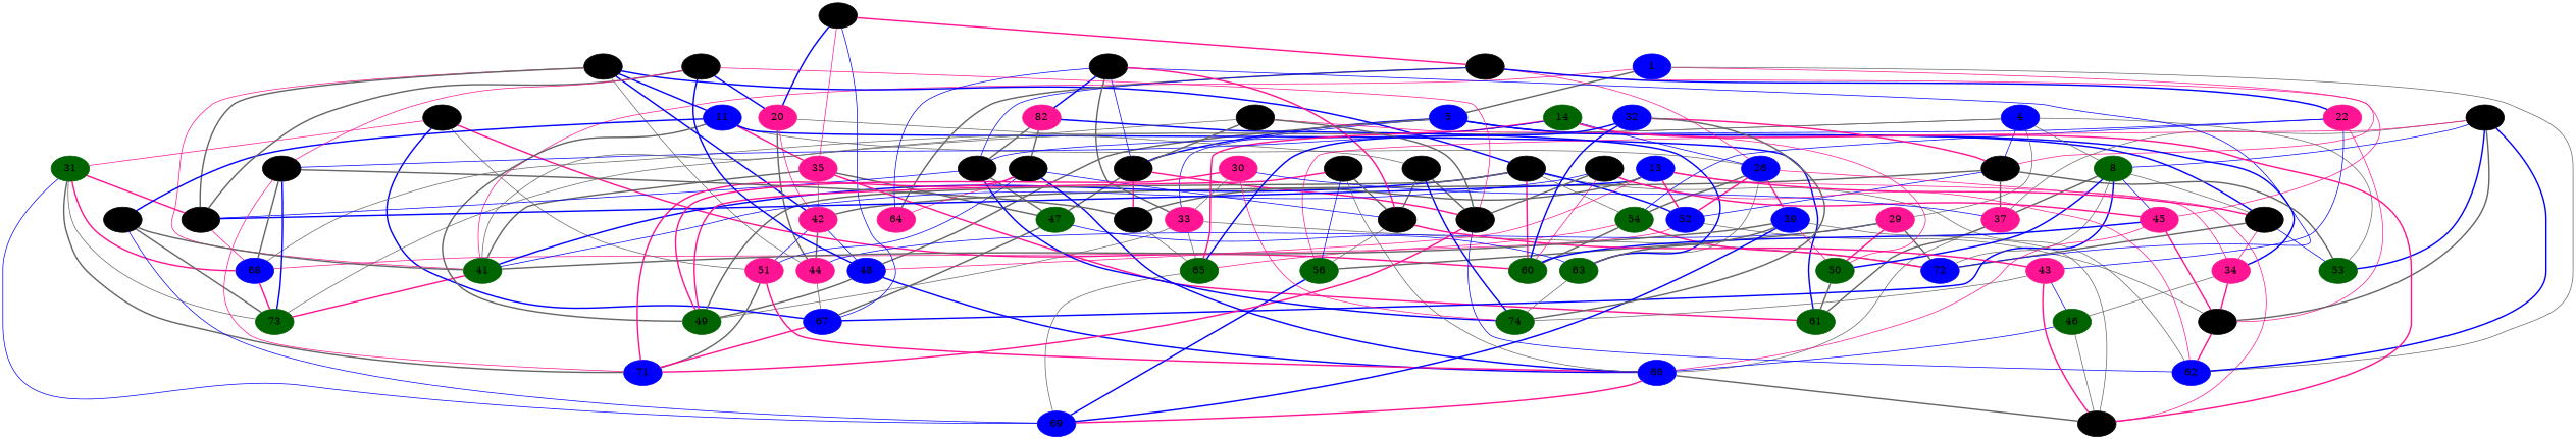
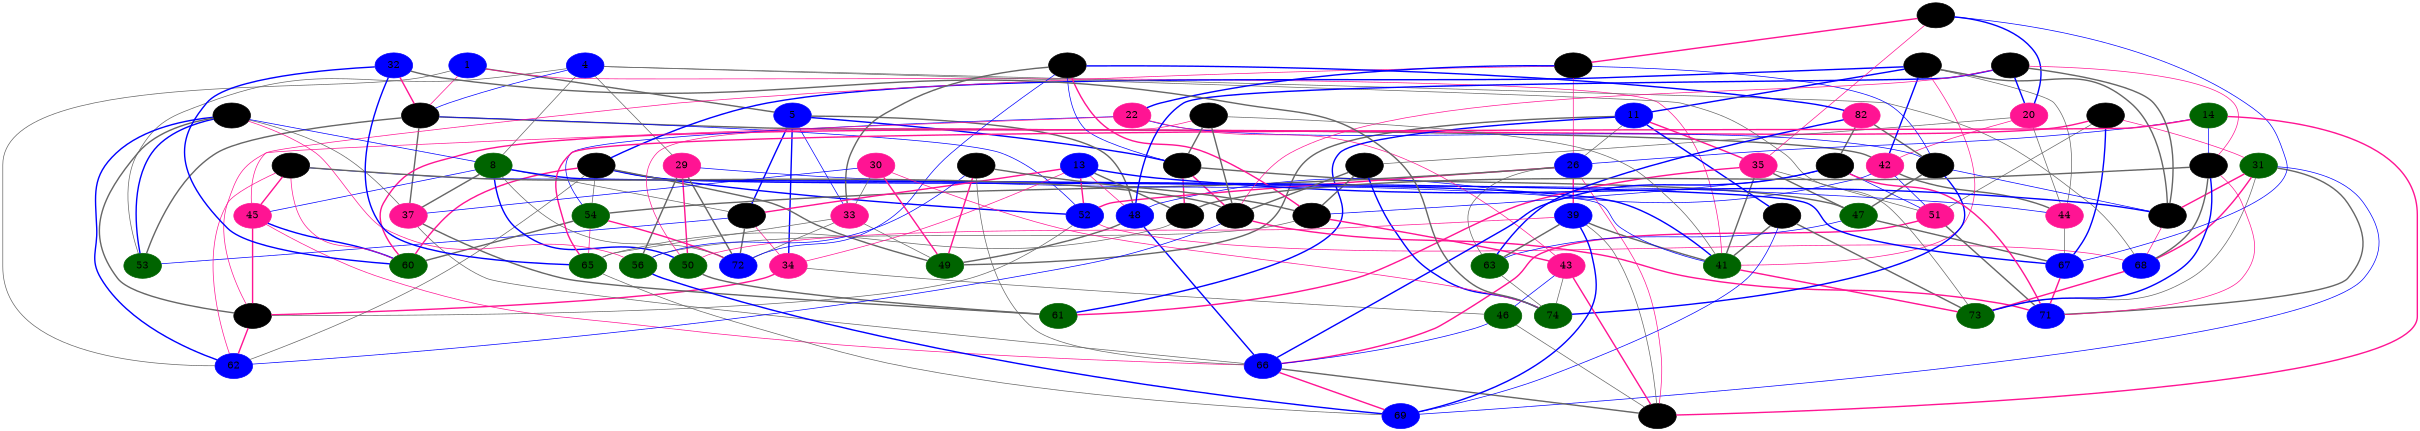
  graph {
    node [color=black style=filled]
    edge [color=gray40 style=bold weight=1.0]
    1 [color=blue]
    5 [color=blue]
    36
    41 [color=darkgreen]
    62 [color=blue]
    21
    33 [color=deeppink]
    34 [color=deeppink]
    40
    48 [color=blue]
    42 [color=deeppink]
    53 [color=darkgreen]
    37 [color=deeppink]
    52 [color=blue]
    73 [color=darkgreen]
    31 [color=darkgreen]
    2
    51 [color=deeppink]
    60 [color=darkgreen]
    67 [color=blue]
    57
    68 [color=blue]
    71 [color=blue]
    69 [color=blue]
    66 [color=blue]
    3
    11 [color=blue]
    19
    44 [color=deeppink]
    35 [color=deeppink]
    26 [color=blue]
    25
    49 [color=darkgreen]
    61 [color=darkgreen]
    54 [color=darkgreen]
    4 [color=blue]
    8 [color=darkgreen]
    29 [color=deeppink]
    45 [color=deeppink]
    50 [color=darkgreen]
    72 [color=blue]
    56 [color=darkgreen]
    65 [color=darkgreen]
    59
    46 [color=darkgreen]
    55
    58
    47 [color=darkgreen]
    6
    10
    20 [color=deeppink]
-   64 [color=deeppink]
    22 [color=deeppink]
    38
    23
    7
    9
    n58 [color=deeppink label=82]
    28
    27
    63 [color=darkgreen]
    43 [color=deeppink]
    70
    39 [color=blue]
    74 [color=darkgreen]
    13 [color=blue]
    14 [color=darkgreen]
    18
    15
    16
    17
    24
    30 [color=deeppink]
    32 [color=blue]
    1 -- 5
    1 -- 36 [color=deeppink style=solid]
    1 -- 41 [color=deeppink style=solid]
    1 -- 62 [style=solid]
    5 -- 21 [color=blue]
    5 -- 33 [color=blue style=solid]
    5 -- 34 [color=blue]
    5 -- 40 [color=blue]
    5 -- 48
    36 -- 42 [weight=2.0]
    36 -- 53
    36 -- 37
    36 -- 52 [color=blue style=solid]
    41 -- 73 [color=deeppink]
    21 -- 34 [color=deeppink style=solid]
    21 -- 53 [color=blue style=solid]
    21 -- 72
    33 -- 49 [style=solid]
    33 -- 72 [style=solid]
    33 -- 65 [style=solid]
    34 -- 59 [color=deeppink]
    34 -- 46 [style=solid]
    40 -- 55 [color=deeppink]
    40 -- 58 [color=deeppink]
    40 -- 47
    48 -- 66 [color=blue]
    48 -- 49
    42 -- 48 [color=blue style=solid]
    42 -- 51 [color=blue style=solid weight=2.0]
    42 -- 44
    37 -- 66 [style=solid]
    37 -- 61
    52 -- 68 [color=deeppink style=solid]
    52 -- 59 [style=solid]
    31 -- 73 [style=solid]
    31 -- 57 [color=deeppink]
    31 -- 68 [color=deeppink]
    31 -- 71
    31 -- 69 [color=blue style=solid]
    2 -- 31 [color=deeppink style=solid]
    2 -- 51 [style=solid]
    2 -- 60 [color=deeppink]
    2 -- 67 [color=blue]
    51 -- 71
    51 -- 66 [color=deeppink]
    67 -- 71 [color=deeppink]
    57 -- 68 [color=deeppink style=solid]
    68 -- 73 [color=deeppink]
    66 -- 69 [color=deeppink]
    66 -- 70
    3 -- 41 [color=deeppink style=solid]
    3 -- 42 [color=blue]
    3 -- 57
    3 -- 11 [color=blue]
    3 -- 19 [color=blue]
    3 -- 44 [style=solid]
    11 -- 35 [color=deeppink]
    11 -- 26 [style=solid]
    11 -- 25 [color=blue]
    11 -- 49
    11 -- 61 [color=blue]
    19 -- 41 [color=blue weight=2.0]
    19 -- 62 [style=solid]
    19 -- 52 [color=blue]
    19 -- 60 [color=deeppink]
    19 -- 49
    19 -- 54 [style=solid]
    44 -- 67 [style=solid]
    35 -- 41
-   35 -- 42 [style=solid]
+   35 -- 51 [style=solid]
    35 -- 61 [color=deeppink]
    35 -- 47
    26 -- 52 [color=deeppink]
    26 -- 54
    26 -- 63 [style=solid]
    26 -- 70 [color=deeppink style=solid]
    26 -- 39 [color=deeppink]
    25 -- 41
    25 -- 73
    25 -- 69 [color=blue style=solid]
    54 -- 60
    54 -- 72 [color=deeppink]
    54 -- 65 [color=deeppink style=solid]
    4 -- 36 [color=blue style=solid]
    4 -- 53 [style=solid]
    4 -- 73 [style=solid]
    4 -- 68 [style=solid]
    4 -- 8 [style=solid]
    4 -- 29 [style=solid]
    8 -- 21 [style=solid]
    8 -- 37
    8 -- 67 [color=blue]
    8 -- 45 [color=blue style=solid]
    8 -- 50 [color=blue]
    8 -- 72 [style=solid]
    29 -- 44 [color=blue style=solid]
    29 -- 50 [color=deeppink weight=2.0]
    29 -- 72
    29 -- 56
    45 -- 60 [color=blue]
    45 -- 66 [color=deeppink style=solid]
    45 -- 59 [color=deeppink]
    50 -- 61
    56 -- 69 [color=blue]
    65 -- 69 [style=solid]
    59 -- 62 [color=deeppink]
    46 -- 66 [color=blue style=solid]
    46 -- 70 [style=solid]
    55 -- 65 [style=solid]
    58 -- 62 [color=blue style=solid]
    58 -- 71 [color=deeppink]
    47 -- 67
    47 -- 63 [color=blue style=solid weight=2.0]
    6 -- 67 [color=blue style=solid]
    6 -- 35 [color=deeppink style=solid]
    6 -- 10 [color=deeppink]
    6 -- 20 [color=blue]
    10 -- 26 [color=deeppink style=solid]
    10 -- 45 [color=deeppink style=solid]
-   10 -- 64
    10 -- 22 [color=blue]
    10 -- 38 [color=blue style=solid]
    20 -- 42 [color=deeppink style=solid]
-   20 -- 44
+   20 -- 44 [style=solid]
    20 -- 23 [style=solid]
    22 -- 54 [color=blue style=solid]
    22 -- 59 [color=deeppink style=solid]
    22 -- 38 [color=blue style=solid]
-   22 -- 43 [color=blue style=solid]
+   22 -- 43 [color=deeppink style=solid]
    38 -- 57 [color=blue style=solid]
    38 -- 47
    38 -- 74 [color=blue]
    23 -- 58
    23 -- 28
    23 -- 74 [color=blue]
    7 -- 62 [color=blue]
    7 -- 53 [color=blue]
    7 -- 37 [style=solid]
    7 -- 8 [color=blue style=solid]
    7 -- 56 [color=deeppink style=solid]
    7 -- 59
    9 -- 33
    9 -- 40 [color=blue style=solid]
    9 -- 72 [color=blue style=solid]
-   9 -- 64 [color=blue style=solid]
    9 -- n58 [color=blue]
    9 -- 28 [color=deeppink]
    n58 -- 38
    n58 -- 27
    n58 -- 63 [color=blue]
    28 -- 56 [style=solid]
    28 -- 43 [color=deeppink]
    27 -- 51 [color=blue style=solid]
    27 -- 71 [color=deeppink]
    27 -- 66 [color=blue]
-   27 -- 64 [color=deeppink style=solid]
    27 -- 28 [color=blue style=solid]
    63 -- 74 [style=solid]
    43 -- 46 [color=blue style=solid]
    43 -- 70 [color=deeppink]
    43 -- 74 [style=solid]
    39 -- 41
    39 -- 69 [color=blue]
    39 -- 50 [color=deeppink style=solid]
    39 -- 63
    39 -- 70 [style=solid]
    13 -- 21 [color=deeppink]
    13 -- 34 [color=deeppink style=solid]
    13 -- 48 [color=deeppink style=solid]
    13 -- 52 [color=deeppink]
    13 -- 57 [color=blue]
    13 -- 55
    14 -- 26 [color=blue style=solid]
    14 -- 65 [color=deeppink]
    14 -- 70 [color=deeppink]
    14 -- 18 [color=blue style=solid]
    18 -- 73 [color=blue]
    18 -- 68
    18 -- 71 [color=deeppink style=solid]
    18 -- 55
    15 -- 66 [style=solid weight=2.0]
    15 -- 49 [color=deeppink]
    15 -- 56 [color=blue style=solid weight=2.0]
    15 -- 28
    16 -- 41 [color=blue style=solid]
    16 -- 62 [color=deeppink style=solid]
    16 -- 60 [color=deeppink style=solid]
    16 -- 45 [color=deeppink]
    16 -- 58 [weight=2.0]
    17 -- 48 [color=blue]
    17 -- 57
    17 -- 58 [color=deeppink style=solid]
    17 -- 20 [color=blue weight=2.0]
    17 -- 18 [color=deeppink style=solid]
    24 -- 41 [style=solid]
    24 -- 40
    24 -- 50 [color=deeppink style=solid]
    24 -- 58
    30 -- 33 [style=solid]
    30 -- 37 [color=blue style=solid]
    30 -- 49 [color=deeppink]
    30 -- 74 [color=deeppink style=solid]
    32 -- 36 [color=deeppink]
    32 -- 60 [color=blue]
    32 -- 65 [color=blue]
    32 -- 74
  }
